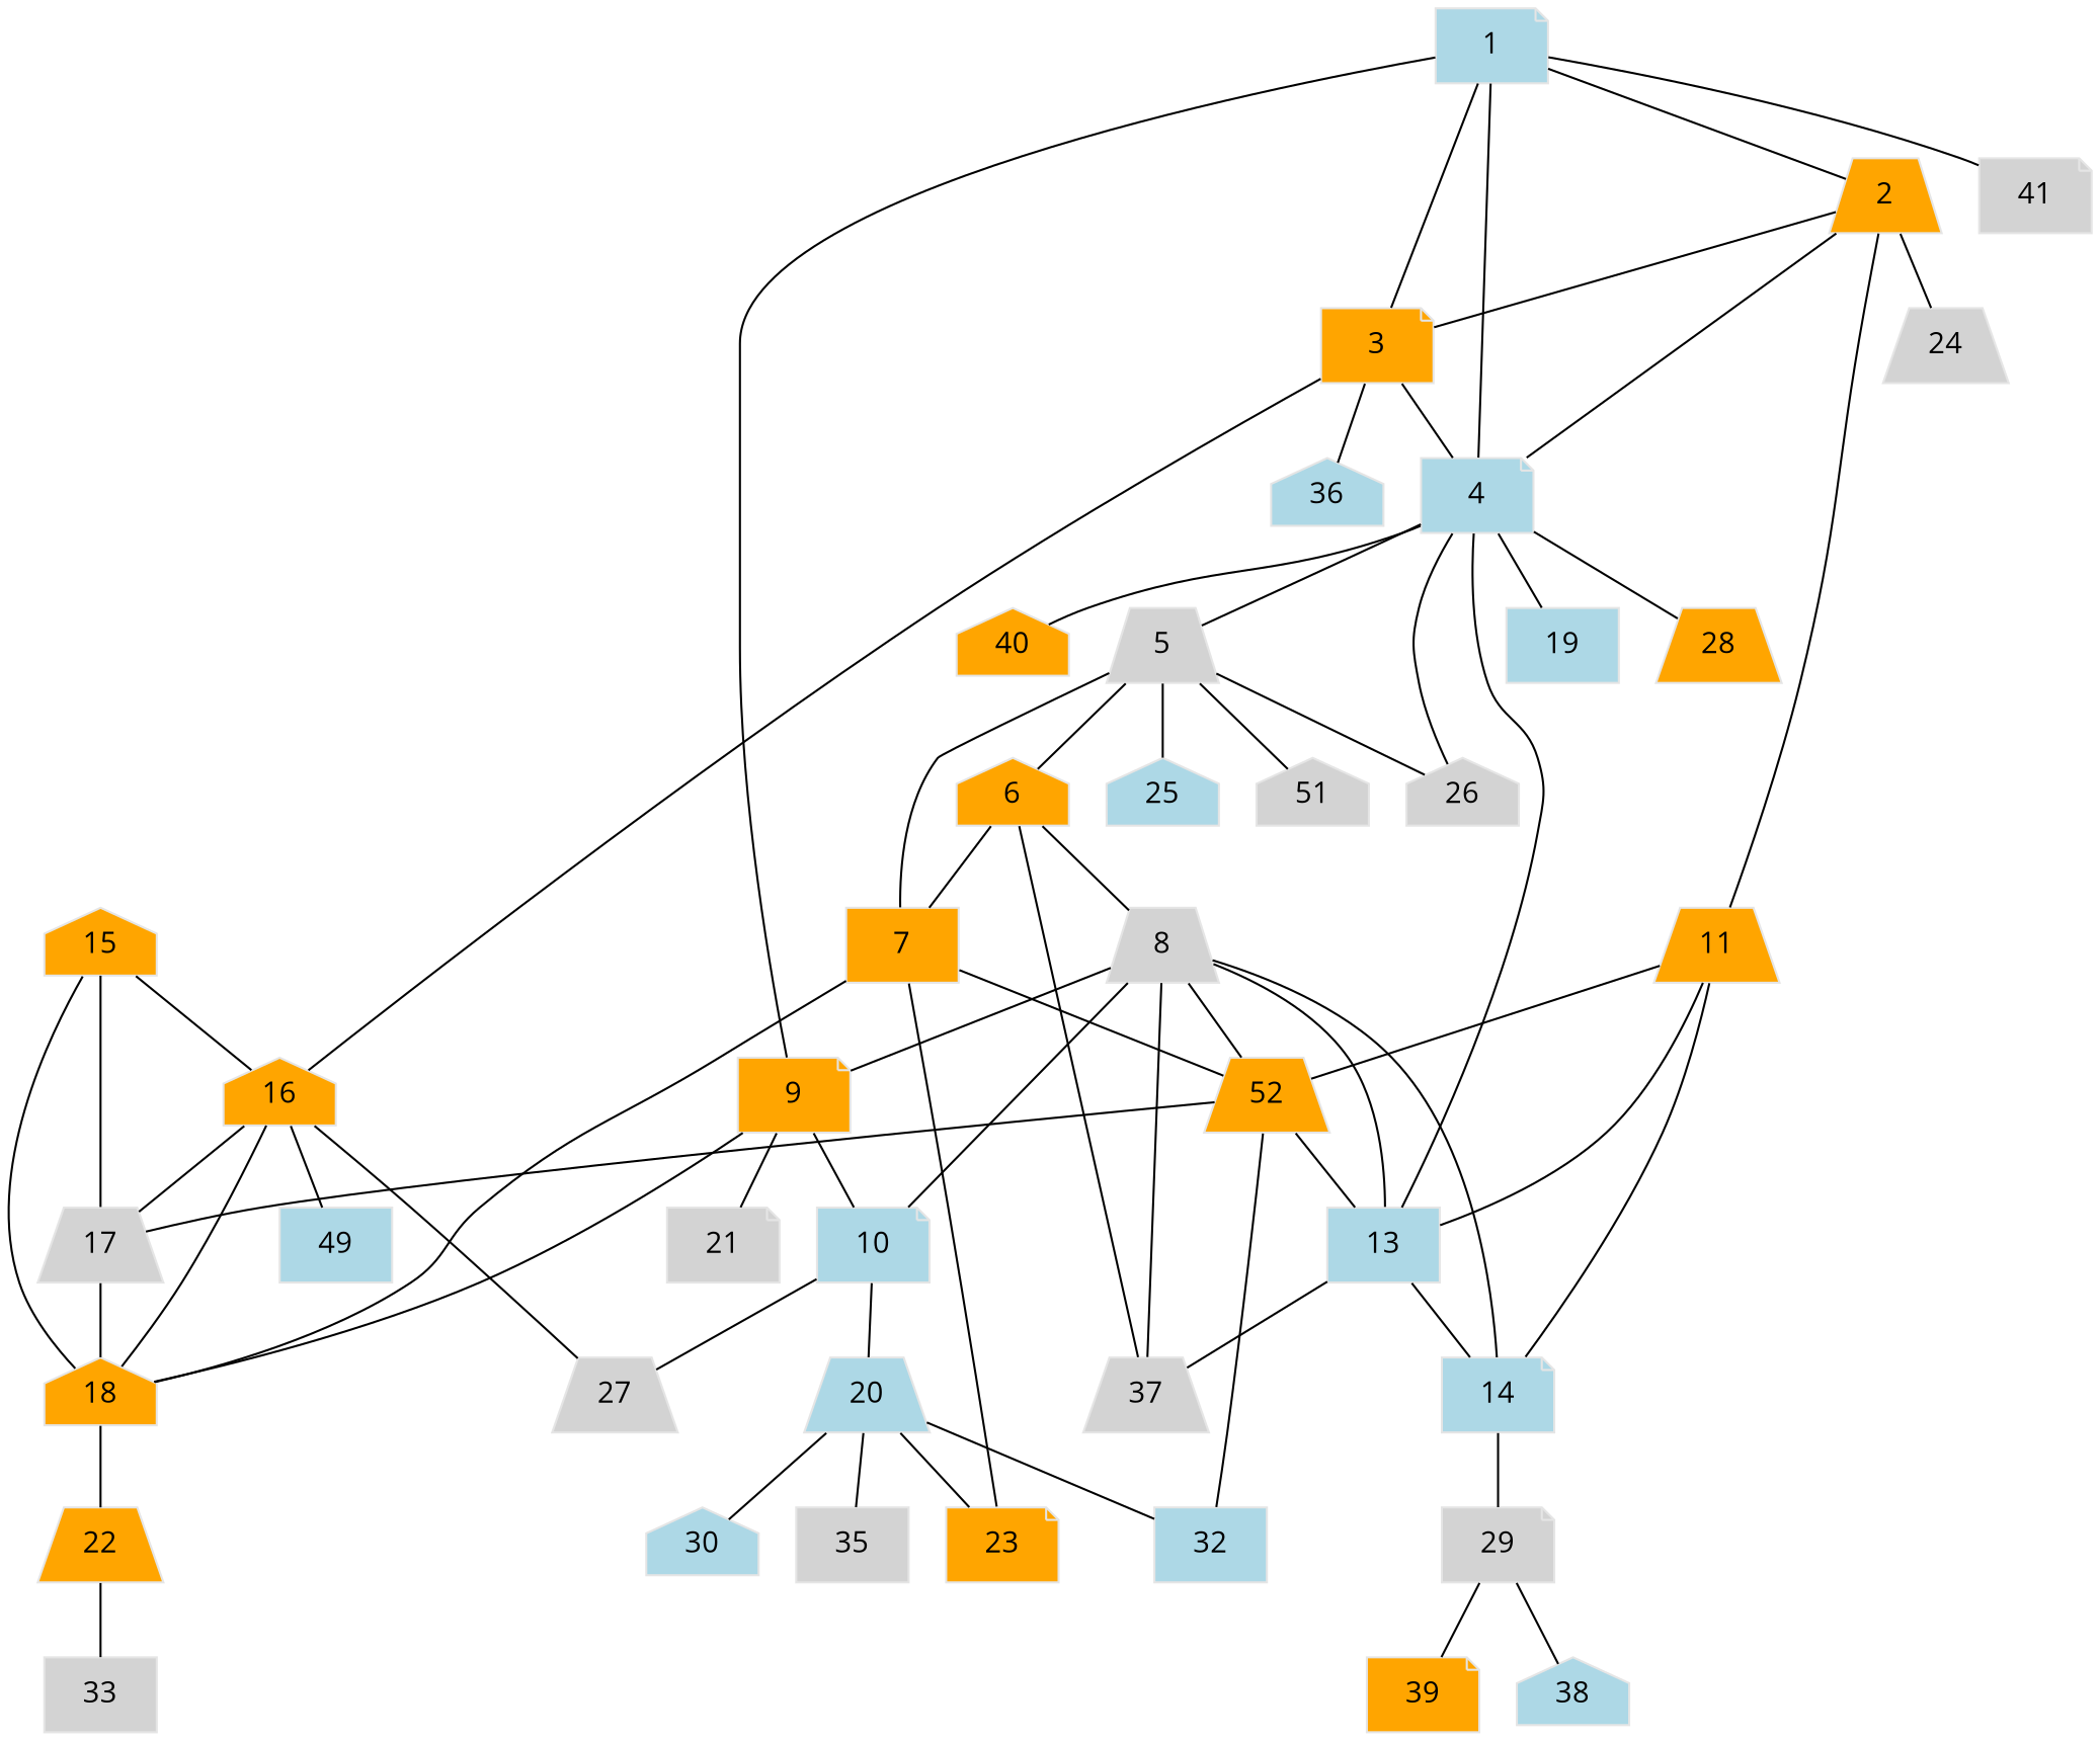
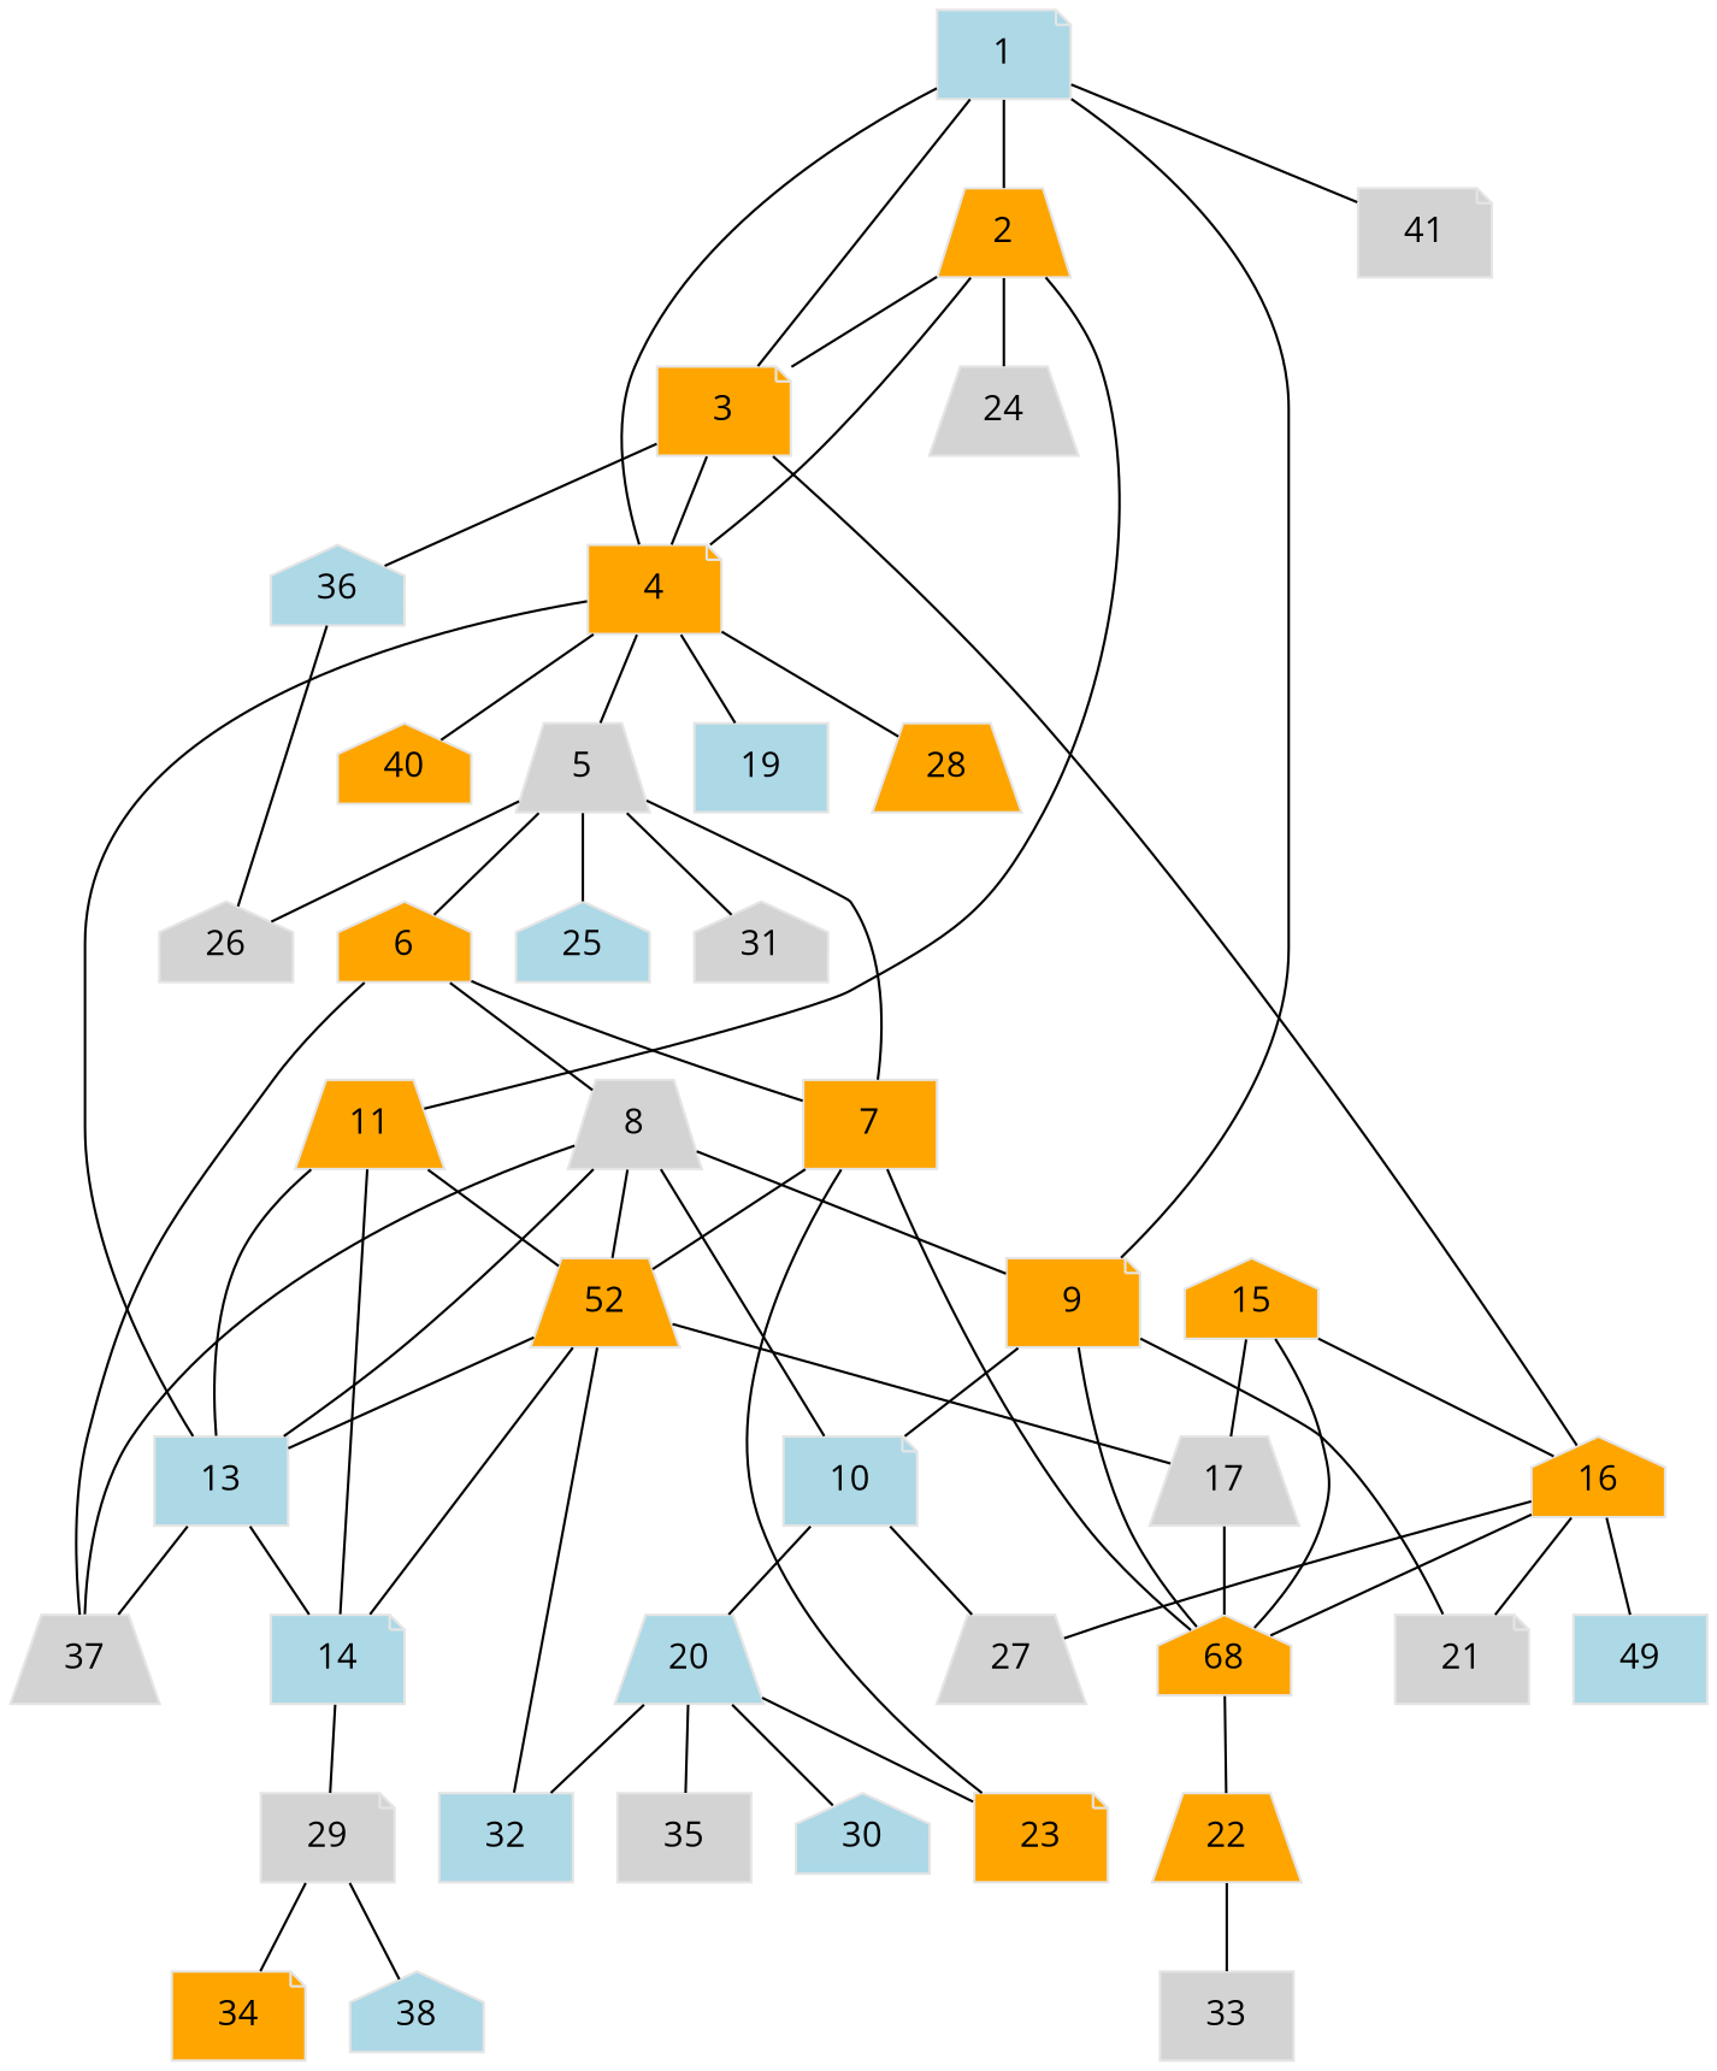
  graph {
    fontname="Open Sans"
    node [color=gray90 fillcolor=orange fontname="Open Sans" shape=trapezium style=filled]
    edge [fontname="Open Sans" weight=1.0]
    1 [fillcolor=lightblue shape=note]
    2
    3 [shape=note]
-   4 [fillcolor=lightblue shape=note]
+   4 [shape=note]
    9 [shape=note]
    41 [fillcolor=lightgrey shape=note]
    11
    24 [fillcolor=lightgrey]
    16 [shape=house]
    36 [fillcolor=lightblue shape=house]
    5 [fillcolor=lightgrey]
    13 [fillcolor=lightblue shape=box]
    19 [fillcolor=lightblue shape=box]
    26 [fillcolor=lightgrey shape=house]
    28
    40 [shape=house]
-   18 [shape=house]
+   18 [shape=house label=68]
    10 [fillcolor=lightblue shape=note]
    21 [fillcolor=lightgrey shape=note]
    n20 [label=52]
    14 [fillcolor=lightblue shape=note]
    27 [fillcolor=lightgrey]
    17 [fillcolor=lightgrey]
    n24 [fillcolor=lightblue label=49 shape=box]
    6 [shape=house]
    7 [shape=box]
    25 [fillcolor=lightblue shape=house]
-   31 [fillcolor=lightgrey shape=house label=51]
+   31 [fillcolor=lightgrey shape=house]
    37 [fillcolor=lightgrey]
    8 [fillcolor=lightgrey]
    23 [shape=note]
    32 [fillcolor=lightblue shape=box]
    22
    20 [fillcolor=lightblue]
    30 [fillcolor=lightblue shape=house]
    35 [fillcolor=lightgrey shape=box]
    29 [fillcolor=lightgrey shape=note]
-   34 [shape=note label=39]
+   34 [shape=note]
    38 [fillcolor=lightblue shape=house]
    15 [shape=house]
    33 [fillcolor=lightgrey shape=box]
    1 -- 2
    1 -- 3
    1 -- 4
    1 -- 9
    1 -- 41
    2 -- 3
    2 -- 4
    2 -- 11
    2 -- 24 [weight=5.0]
    3 -- 4
    3 -- 16
    3 -- 36
    4 -- 5
    4 -- 13
    4 -- 19
-   4 -- 26
+   36 -- 26
    4 -- 28
    4 -- 40
    9 -- 18
    9 -- 10 [weight=2.0]
    9 -- 21
    11 -- 13
    11 -- n20
    11 -- 14
    16 -- 18
    16 -- 27
-   16 -- 17
+   16 -- 21
    16 -- n24
    5 -- 26
    5 -- 6 [weight=2.0]
    5 -- 7 [weight=2.0]
    5 -- 25
    5 -- 31
    13 -- 14
    13 -- 37
    18 -- 22
    10 -- 27
    10 -- 20
    n20 -- 13
-   8 -- 14
+   n20 -- 14
    n20 -- 17
    n20 -- 32
    14 -- 29
    17 -- 18 [weight=3.0]
    6 -- 7
    6 -- 37
    6 -- 8
    7 -- 18
    7 -- n20
    7 -- 23
    8 -- 9 [weight=3.0]
    8 -- 13
    8 -- 10
    8 -- n20
    8 -- 37
    22 -- 33
    20 -- 23
    20 -- 32
    20 -- 30
    20 -- 35
    29 -- 34
    29 -- 38
    15 -- 16
    15 -- 18
    15 -- 17
  }
